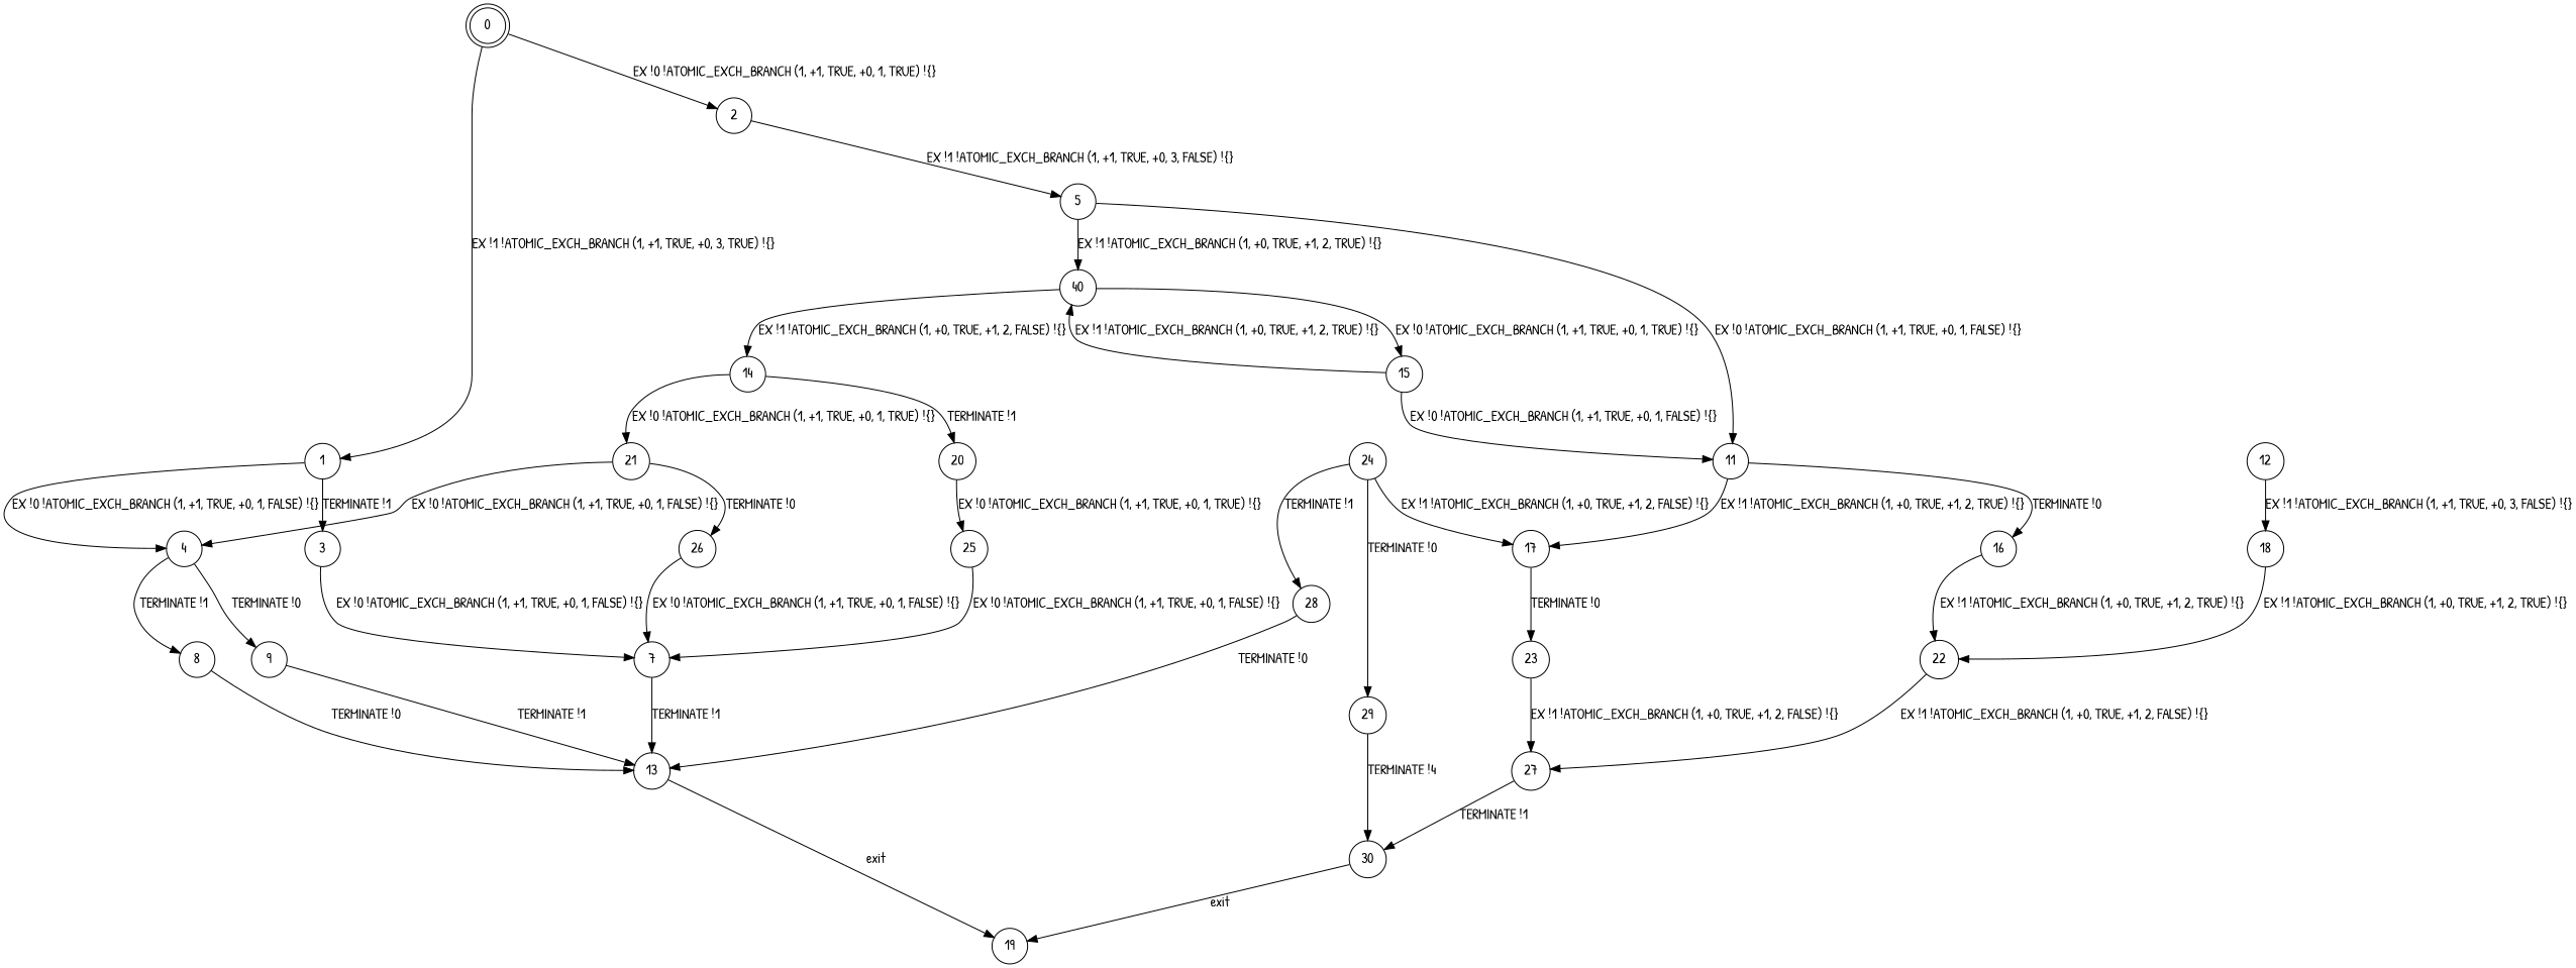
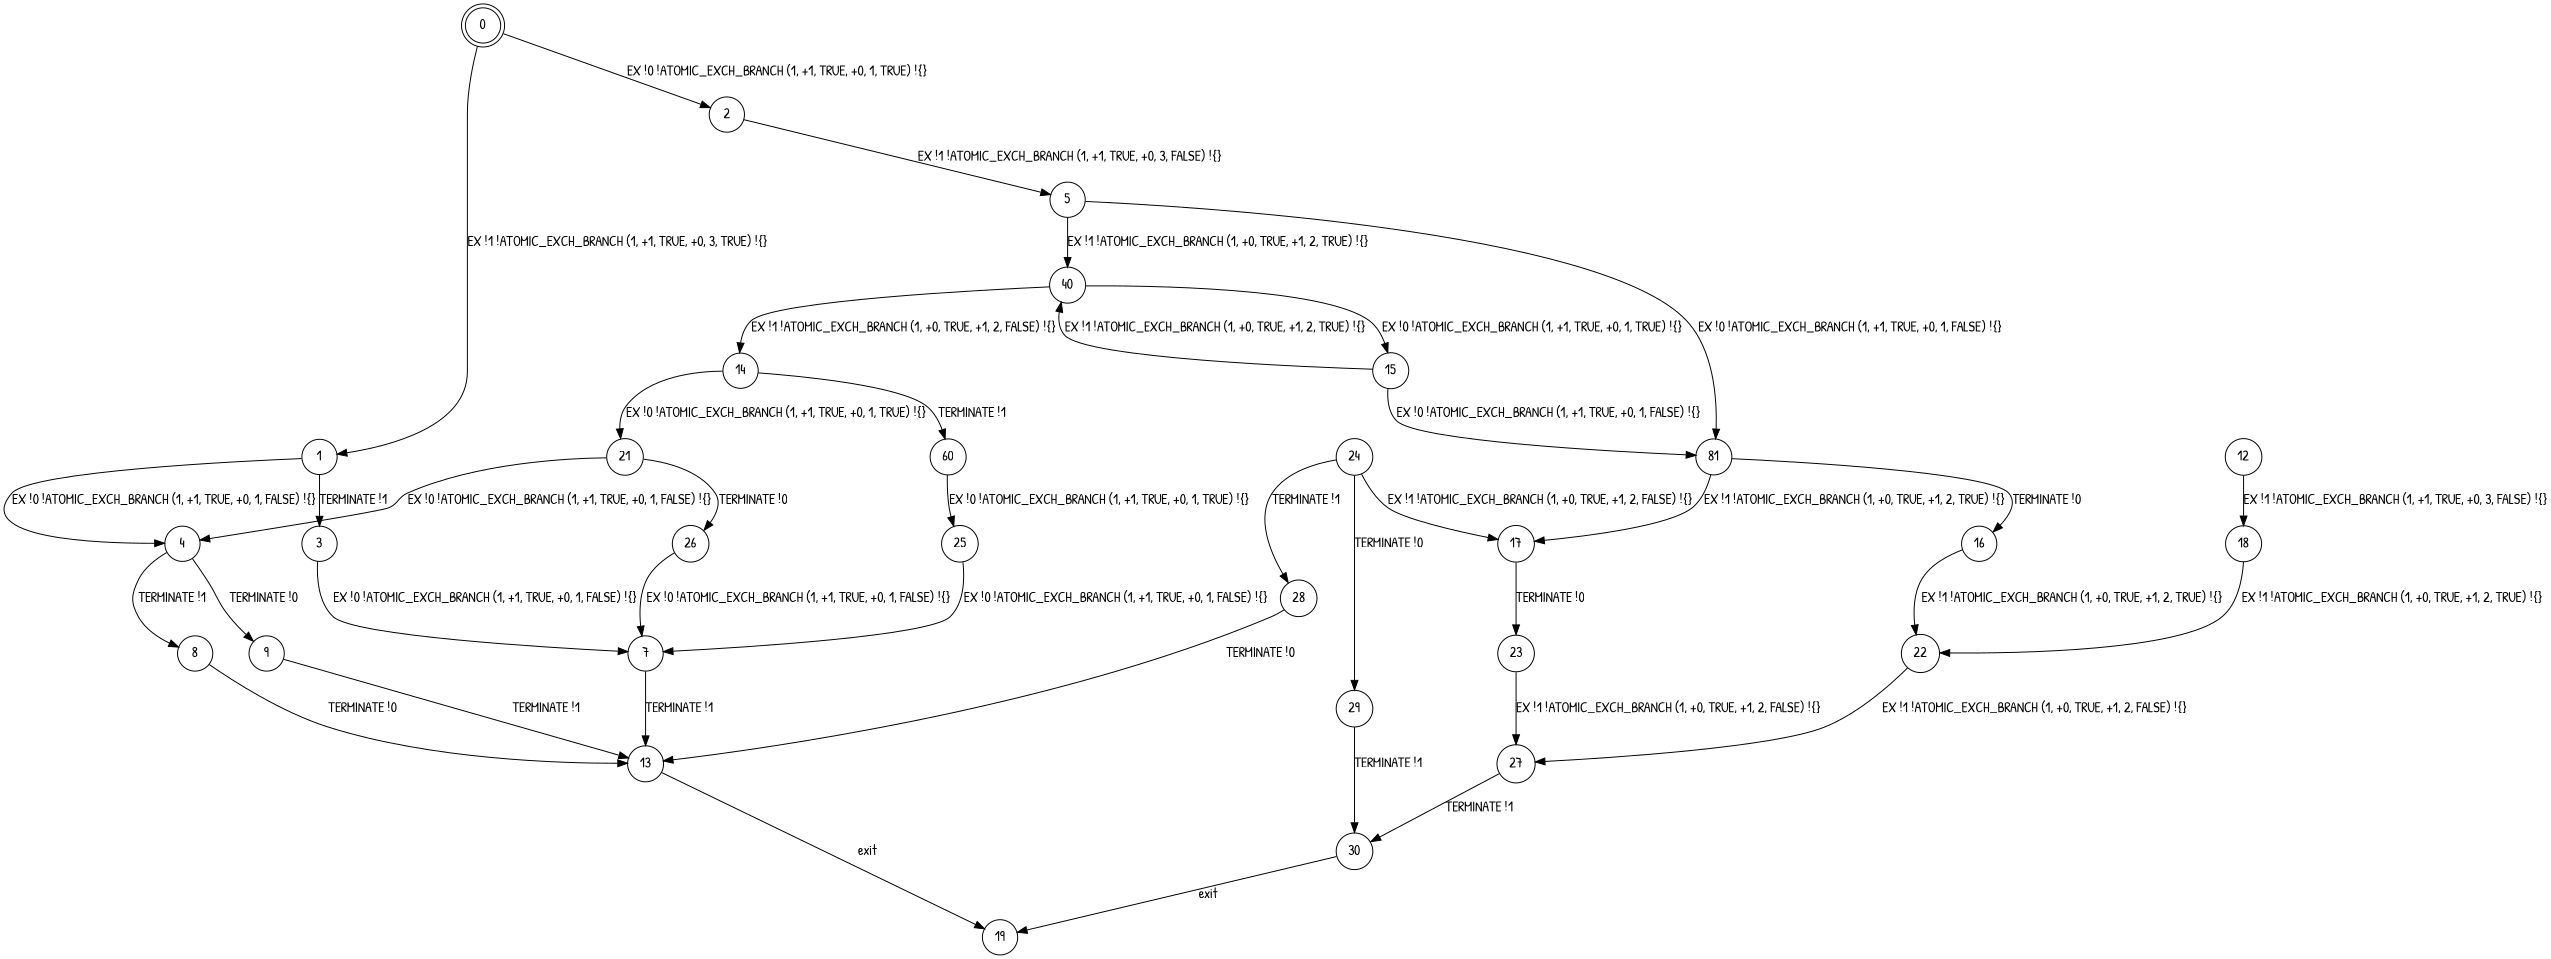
  digraph {
    fontname="Patrick Hand"
    node [fontname="Patrick Hand" shape=circle]
    edge [fontname="Patrick Hand"]
    0 [peripheries=2]
    1
    2
    3
    4
    5
    7
    8
    9
    n10 [label=40]
-   11
+   11 [label=81]
    13
    14
    15
    16
    17
    12
    18
    19
-   20
+   20 [label=60]
    21
    22
    23
    25
    26
    27
    24
    28
    29
    30
    0 -> 1 [label="EX !1 !ATOMIC_EXCH_BRANCH (1, +1, TRUE, +0, 3, TRUE) !{}"]
    0 -> 2 [label="EX !0 !ATOMIC_EXCH_BRANCH (1, +1, TRUE, +0, 1, TRUE) !{}"]
    1 -> 3 [label="TERMINATE !1"]
    1 -> 4 [label="EX !0 !ATOMIC_EXCH_BRANCH (1, +1, TRUE, +0, 1, FALSE) !{}"]
    2 -> 5 [label="EX !1 !ATOMIC_EXCH_BRANCH (1, +1, TRUE, +0, 3, FALSE) !{}"]
    3 -> 7 [label="EX !0 !ATOMIC_EXCH_BRANCH (1, +1, TRUE, +0, 1, FALSE) !{}"]
    4 -> 8 [label="TERMINATE !1"]
    4 -> 9 [label="TERMINATE !0"]
    5 -> n10 [label="EX !1 !ATOMIC_EXCH_BRANCH (1, +0, TRUE, +1, 2, TRUE) !{}"]
    5 -> 11 [label="EX !0 !ATOMIC_EXCH_BRANCH (1, +1, TRUE, +0, 1, FALSE) !{}"]
    7 -> 13 [label="TERMINATE !1"]
    8 -> 13 [label="TERMINATE !0"]
    9 -> 13 [label="TERMINATE !1"]
    n10 -> 14 [label="EX !1 !ATOMIC_EXCH_BRANCH (1, +0, TRUE, +1, 2, FALSE) !{}"]
    n10 -> 15 [label="EX !0 !ATOMIC_EXCH_BRANCH (1, +1, TRUE, +0, 1, TRUE) !{}"]
    11 -> 16 [label="TERMINATE !0"]
    11 -> 17 [label="EX !1 !ATOMIC_EXCH_BRANCH (1, +0, TRUE, +1, 2, TRUE) !{}"]
    13 -> 19 [label=exit]
    14 -> 20 [label="TERMINATE !1"]
    14 -> 21 [label="EX !0 !ATOMIC_EXCH_BRANCH (1, +1, TRUE, +0, 1, TRUE) !{}"]
    15 -> n10 [label="EX !1 !ATOMIC_EXCH_BRANCH (1, +0, TRUE, +1, 2, TRUE) !{}"]
    15 -> 11 [label="EX !0 !ATOMIC_EXCH_BRANCH (1, +1, TRUE, +0, 1, FALSE) !{}"]
    16 -> 22 [label="EX !1 !ATOMIC_EXCH_BRANCH (1, +0, TRUE, +1, 2, TRUE) !{}"]
    17 -> 23 [label="TERMINATE !0"]
    12 -> 18 [label="EX !1 !ATOMIC_EXCH_BRANCH (1, +1, TRUE, +0, 3, FALSE) !{}"]
    18 -> 22 [label="EX !1 !ATOMIC_EXCH_BRANCH (1, +0, TRUE, +1, 2, TRUE) !{}"]
    20 -> 25 [label="EX !0 !ATOMIC_EXCH_BRANCH (1, +1, TRUE, +0, 1, TRUE) !{}"]
    21 -> 4 [label="EX !0 !ATOMIC_EXCH_BRANCH (1, +1, TRUE, +0, 1, FALSE) !{}"]
    21 -> 26 [label="TERMINATE !0"]
    22 -> 27 [label="EX !1 !ATOMIC_EXCH_BRANCH (1, +0, TRUE, +1, 2, FALSE) !{}"]
    23 -> 27 [label="EX !1 !ATOMIC_EXCH_BRANCH (1, +0, TRUE, +1, 2, FALSE) !{}"]
    25 -> 7 [label="EX !0 !ATOMIC_EXCH_BRANCH (1, +1, TRUE, +0, 1, FALSE) !{}"]
    26 -> 7 [label="EX !0 !ATOMIC_EXCH_BRANCH (1, +1, TRUE, +0, 1, FALSE) !{}"]
    27 -> 30 [label="TERMINATE !1"]
    24 -> 17 [label="EX !1 !ATOMIC_EXCH_BRANCH (1, +0, TRUE, +1, 2, FALSE) !{}"]
    24 -> 28 [label="TERMINATE !1"]
    24 -> 29 [label="TERMINATE !0"]
    28 -> 13 [label="TERMINATE !0"]
-   29 -> 30 [label="TERMINATE !4"]
+   29 -> 30 [label="TERMINATE !1"]
    30 -> 19 [label=exit]
  }
